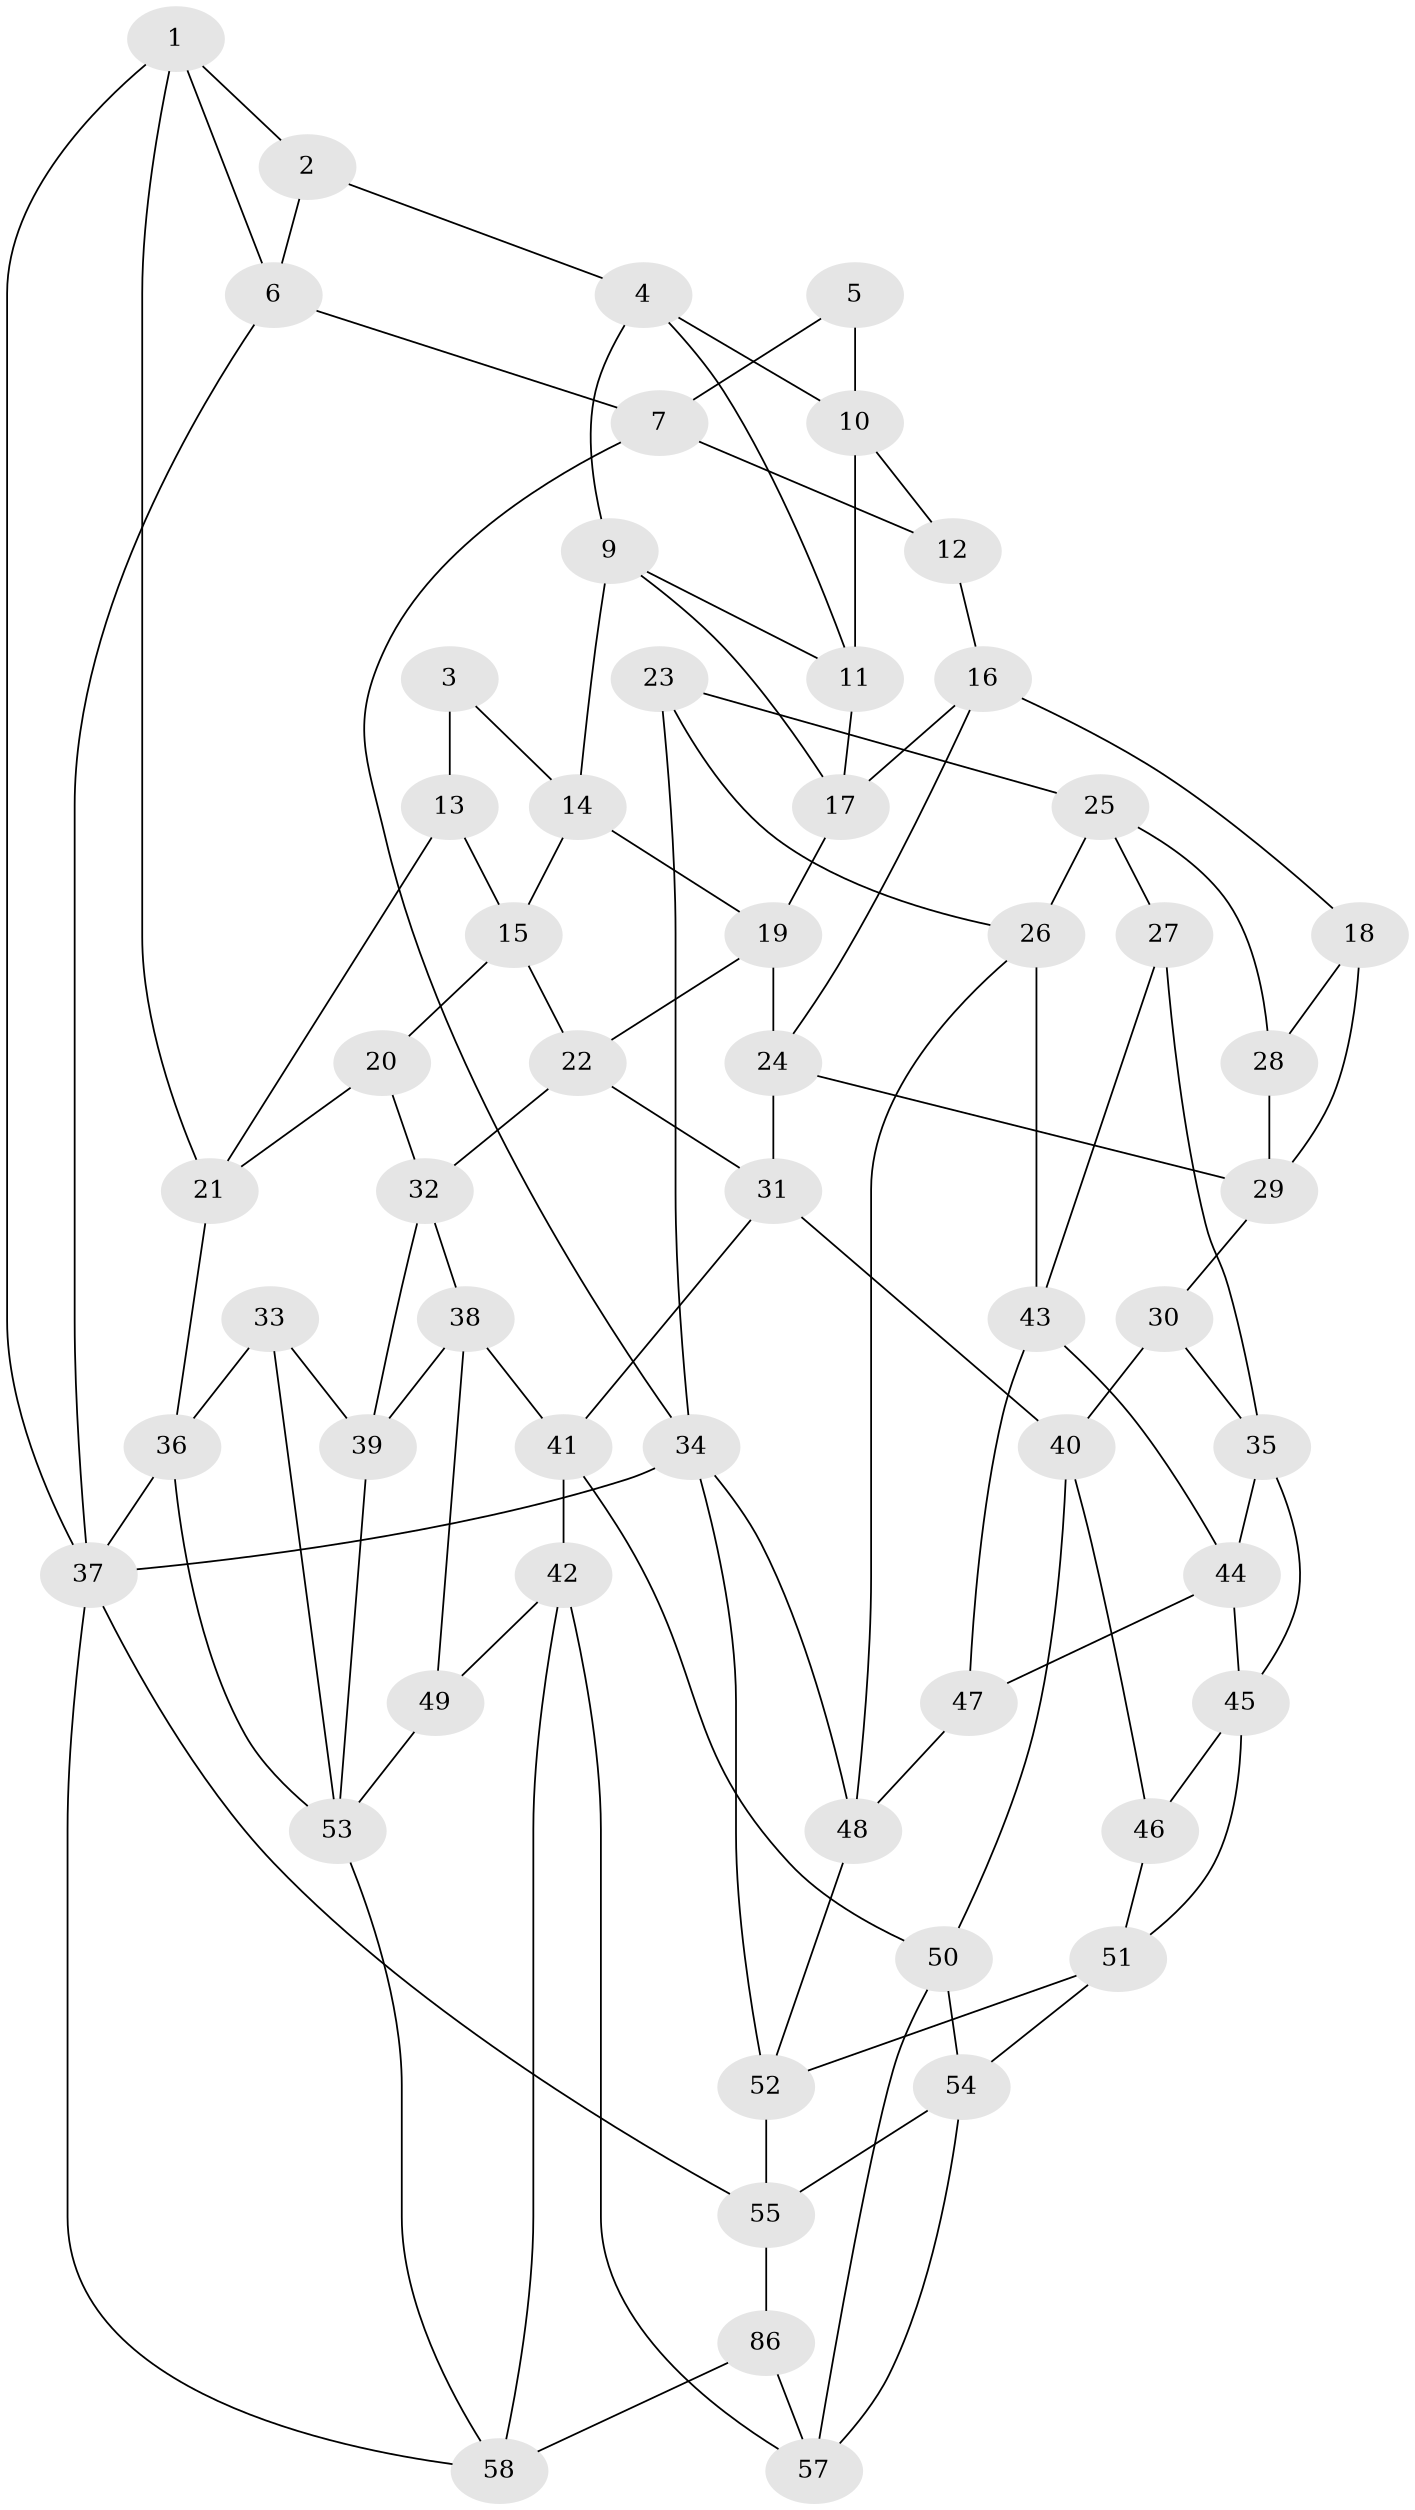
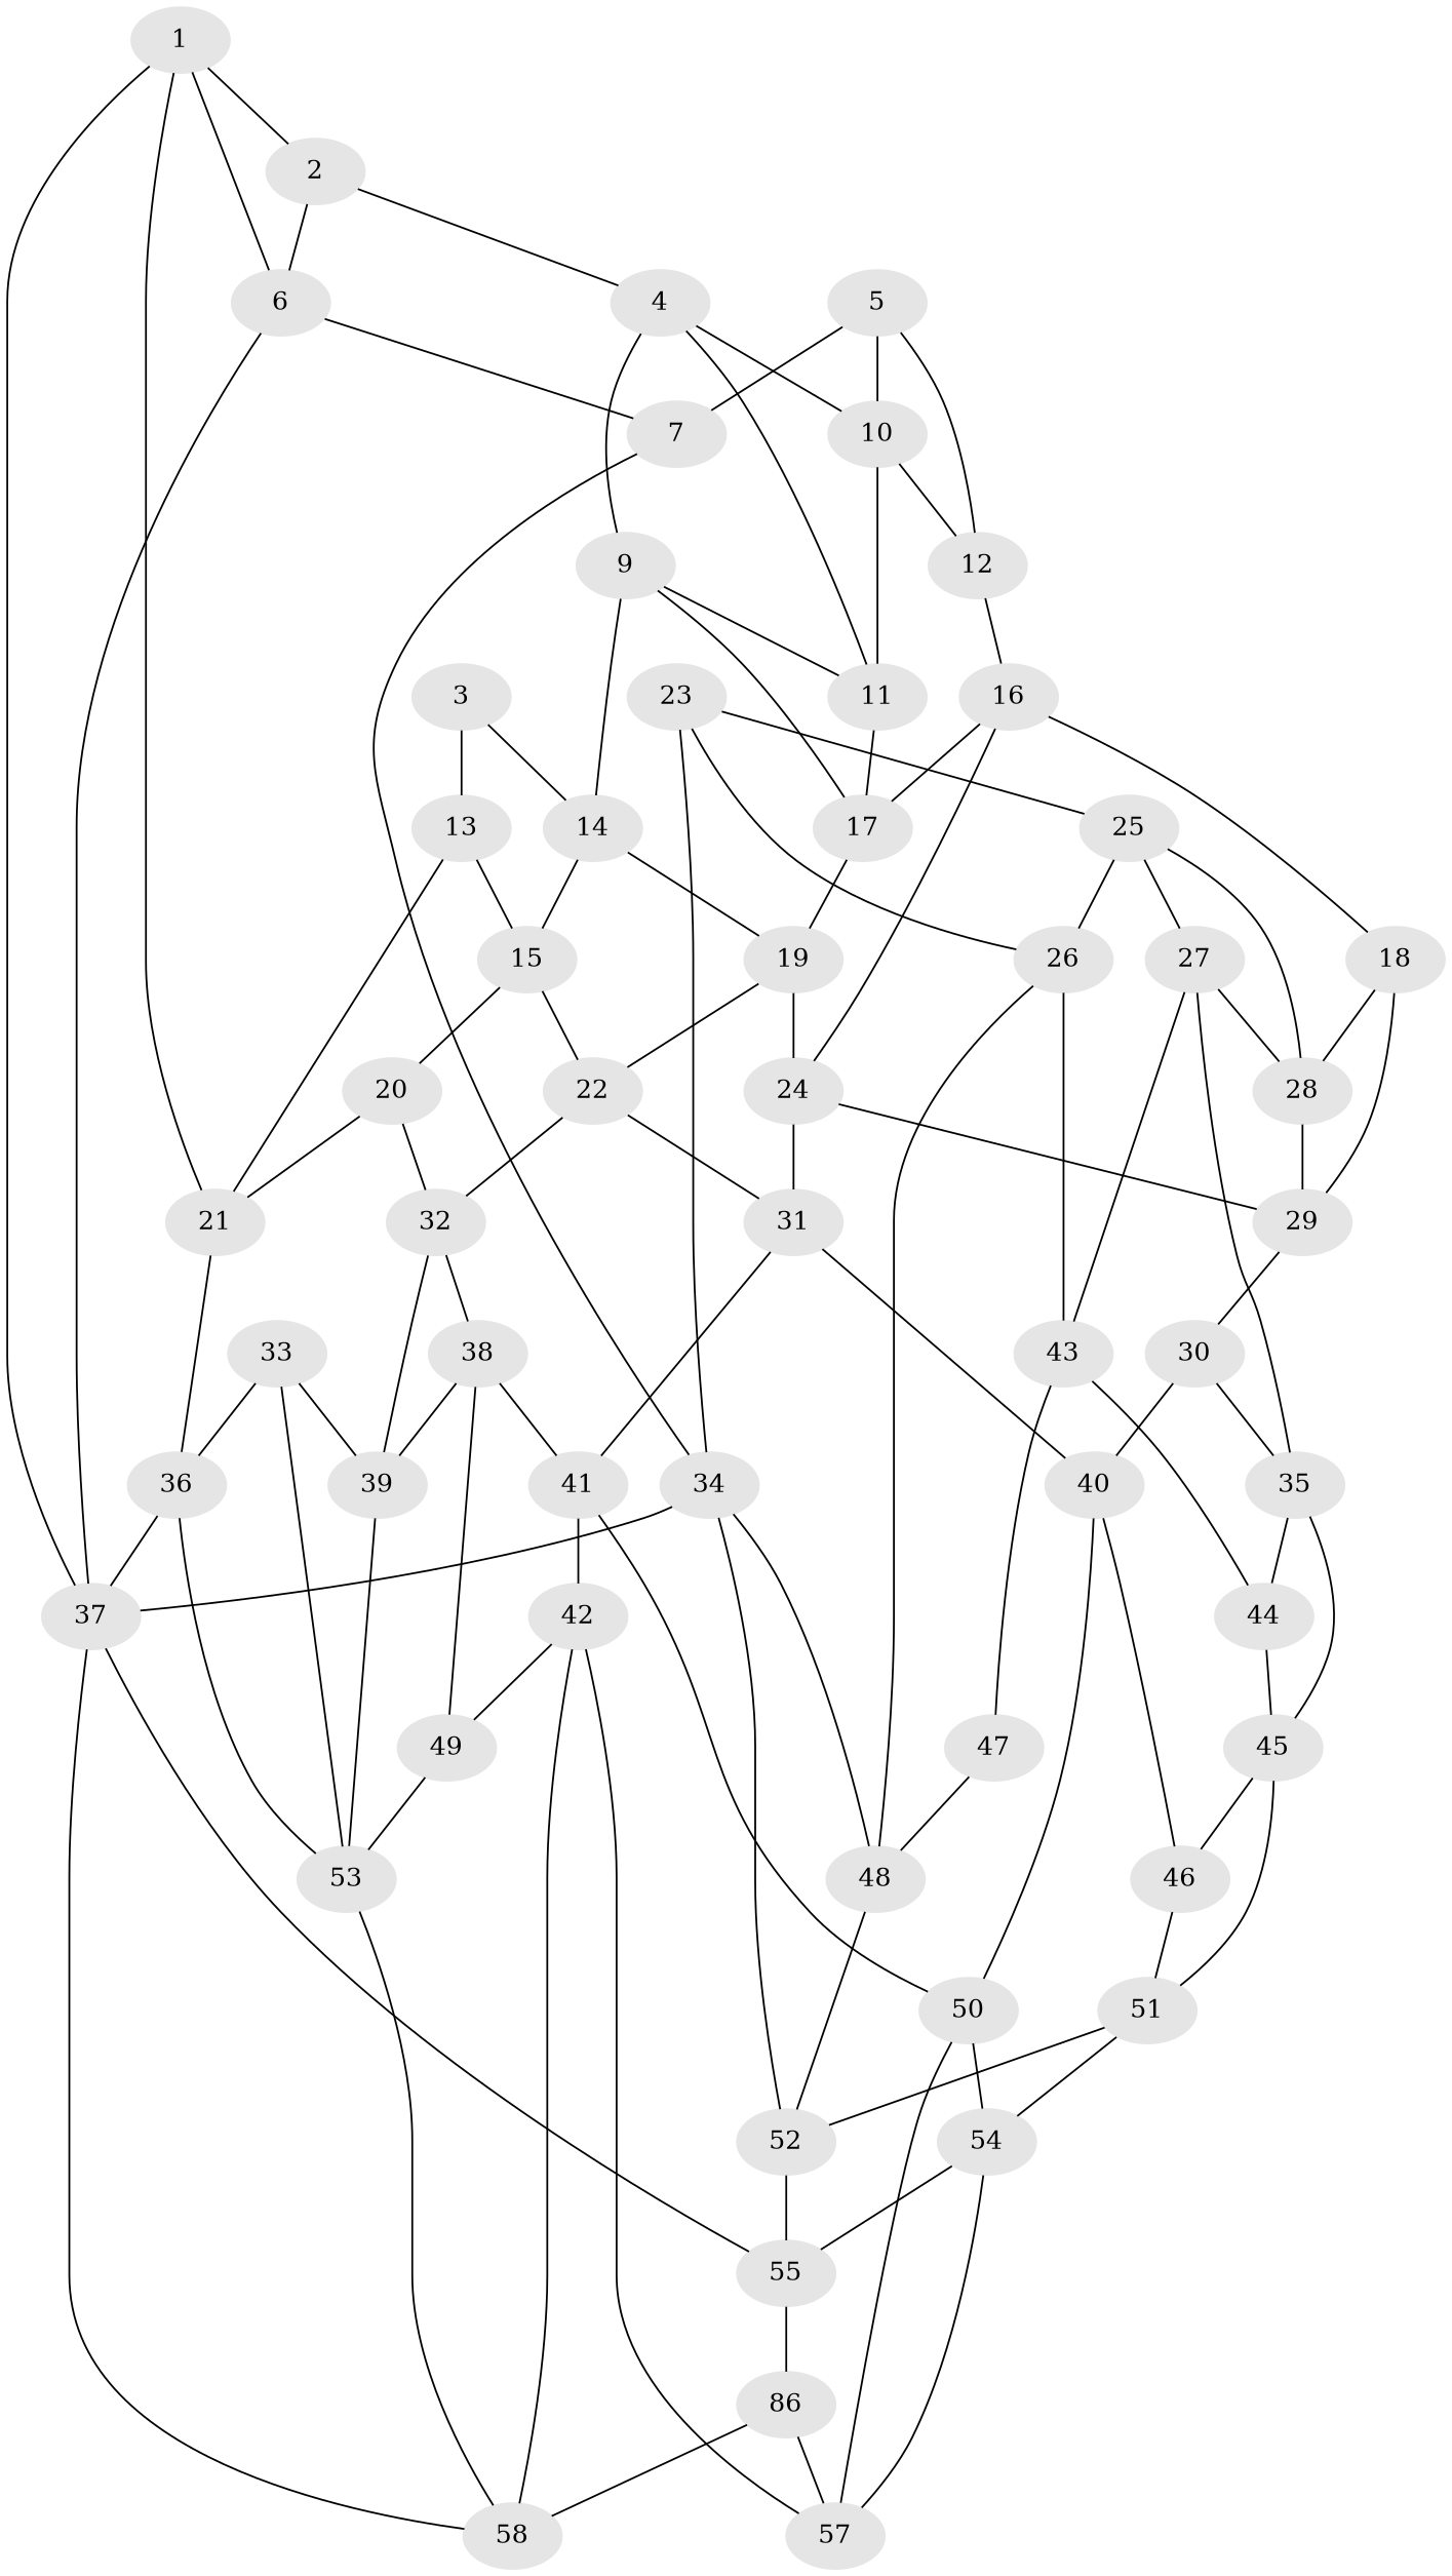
  graph {
    node [color=gray90 style=filled]
    edge [weight=1.0]
    1
    2
    6
    21
    37
    4
    7
    36
    55
    58
    9
    10
    11
    3
    13
    14
    15
    19
    17
    12
    5
    34
    16
    48
    52
    23
    25
    26
    18
    24
    20
    22
    32
    31
    28
    29
    30
    38
    39
    53
    40
    41
    27
    43
    35
    44
    47
    45
    46
    50
    42
    49
    33
    51
    n55 [label=86]
    57
    54
    1 -- 2
    1 -- 6
    1 -- 21
    1 -- 37
    2 -- 6
    2 -- 4
    6 -- 37
    6 -- 7
    21 -- 36
    37 -- 55
    37 -- 58
    4 -- 9
    4 -- 10
    4 -- 11
    7 -- 34
    36 -- 37
    36 -- 53
    55 -- n55
    9 -- 11
    9 -- 14
    9 -- 17
    10 -- 11
    10 -- 12
    11 -- 17
    3 -- 13 [weight=2.0]
    3 -- 14
    13 -- 21
    13 -- 15
    14 -- 15
    14 -- 19
    15 -- 20
    15 -- 22
    19 -- 24
    19 -- 22
    17 -- 19
    12 -- 16
    5 -- 7
    5 -- 10
-   7 -- 12
+   5 -- 12
    34 -- 37
    34 -- 48
    34 -- 52
    16 -- 17
    16 -- 18
    16 -- 24
    48 -- 52
    52 -- 55
    23 -- 34
    23 -- 25
    23 -- 26
    25 -- 26
    25 -- 28
    25 -- 27
    26 -- 48
    26 -- 43
    18 -- 28
    18 -- 29
    24 -- 31
    24 -- 29
    20 -- 21
    20 -- 32
    22 -- 32
    22 -- 31
    32 -- 38
    32 -- 39
    31 -- 40
    31 -- 41
    28 -- 29
    29 -- 30
    30 -- 40
    30 -- 35
    38 -- 39
    38 -- 41
    38 -- 49
    39 -- 53
    53 -- 58
    40 -- 46
    40 -- 50
    41 -- 50
    41 -- 42
+   27 -- 28
    27 -- 43
    27 -- 35
    43 -- 44
    43 -- 47
    35 -- 44
    35 -- 45
-   44 -- 47
    44 -- 45
    47 -- 48
    45 -- 46
    45 -- 51
    46 -- 51
    50 -- 57
    50 -- 54
    42 -- 58
    42 -- 49
    42 -- 57
    49 -- 53
    33 -- 36
    33 -- 39
    33 -- 53
    51 -- 52
    51 -- 54
    n55 -- 58
    n55 -- 57
    54 -- 55
    54 -- 57
  }
